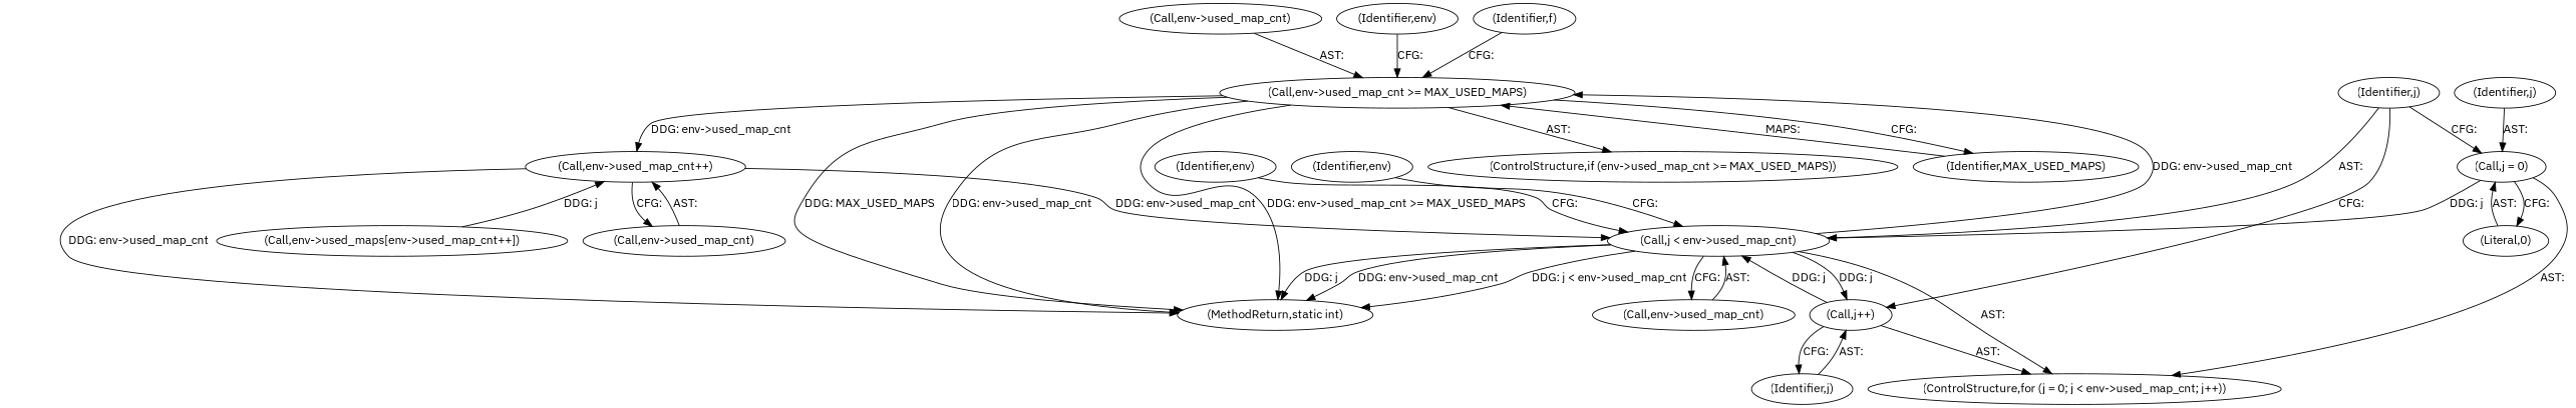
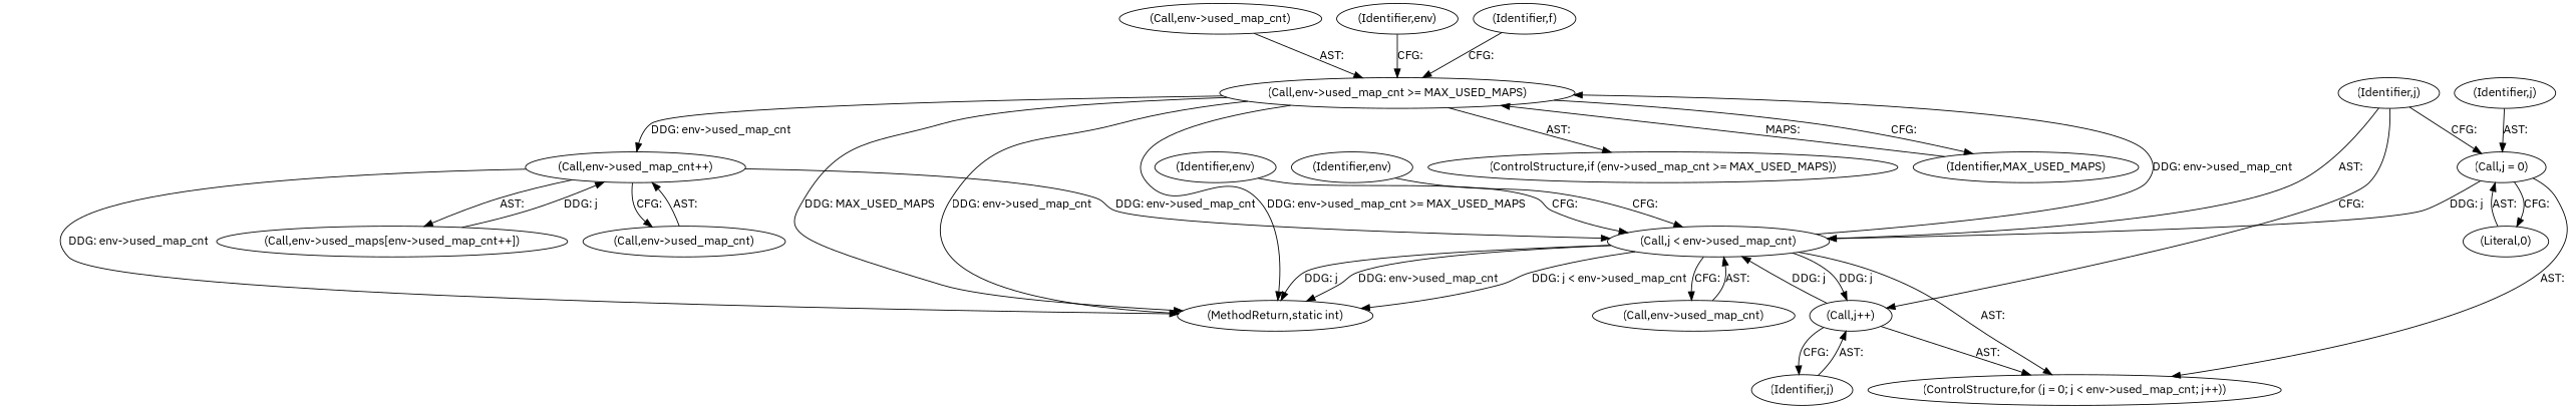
  digraph {
    fontname="IBM Plex Sans"
    node [fontname="IBM Plex Sans"]
    edge [fontname="IBM Plex Sans"]
    n1 [label="(Call,env->used_map_cnt >= MAX_USED_MAPS)"]
    n2 [label="(Call,env->used_map_cnt++)"]
    n3 [label="(ControlStructure,if (env->used_map_cnt >= MAX_USED_MAPS))"]
    n4 [label="(Identifier,MAX_USED_MAPS)"]
    n5 [label="(MethodReturn,static int)"]
    n6 [label="(Call,j < env->used_map_cnt)"]
    n7 [label="(Call,env->used_maps[env->used_map_cnt++])"]
    n8 [label="(Call,env->used_map_cnt)"]
    n9 [label="(Call,j++)"]
    n10 [label="(Call,env->used_map_cnt)"]
    n11 [label="(ControlStructure,for (j = 0; j < env->used_map_cnt; j++))"]
    n12 [label="(Identifier,j)"]
    n13 [label="(Call,j = 0)"]
    n14 [label="(Literal,0)"]
    n15 [label="(Identifier,env)"]
    n16 [label="(Identifier,env)"]
    n17 [label="(Call,env->used_map_cnt)"]
    n18 [label="(Identifier,j)"]
    n19 [label="(Identifier,env)"]
    n20 [label="(Identifier,f)"]
    n21 [label="(Identifier,j)"]
    n1 -> n2 [label="DDG: env->used_map_cnt"]
    n1 -> n3 [label="AST: "]
    n1 -> n4 [label="CFG: "]
    n1 -> n5 [label="DDG: MAX_USED_MAPS"]
    n1 -> n5 [label="DDG: env->used_map_cnt"]
    n1 -> n5 [label="DDG: env->used_map_cnt >= MAX_USED_MAPS"]
    n2 -> n5 [label="DDG: env->used_map_cnt"]
    n2 -> n6 [label="DDG: env->used_map_cnt"]
+   n2 -> n7 [label="AST: "]
    n2 -> n8 [label="CFG: "]
    n4 -> n1 [label="MAPS: "]
    n6 -> n1 [label="DDG: env->used_map_cnt"]
    n6 -> n5 [label="DDG: j"]
    n6 -> n5 [label="DDG: env->used_map_cnt"]
    n6 -> n5 [label="DDG: j < env->used_map_cnt"]
    n6 -> n9 [label="DDG: j"]
    n6 -> n10 [label="CFG: "]
    n6 -> n11 [label="AST: "]
    n7 -> n2 [label="DDG: j"]
    n8 -> n2 [label="AST: "]
    n9 -> n6 [label="DDG: j"]
    n9 -> n11 [label="AST: "]
    n9 -> n12 [label="CFG: "]
    n10 -> n6 [label="AST: "]
    n12 -> n9 [label="AST: "]
    n13 -> n6 [label="DDG: j"]
    n13 -> n11 [label="AST: "]
    n13 -> n14 [label="CFG: "]
    n14 -> n13 [label="AST: "]
    n15 -> n6 [label="CFG: "]
    n16 -> n6 [label="CFG: "]
    n17 -> n1 [label="AST: "]
    n18 -> n13 [label="AST: "]
    n19 -> n1 [label="CFG: "]
    n20 -> n1 [label="CFG: "]
    n21 -> n6 [label="AST: "]
    n21 -> n9 [label="CFG: "]
    n21 -> n13 [label="CFG: "]
  }
